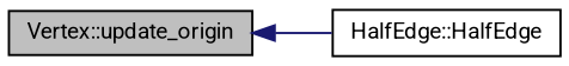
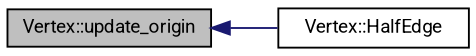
  digraph {
    rankdir=LR
    fontname=Roboto
    node [color=black fontname=Roboto fontsize=10 shape=record style=filled]
    n1 [fillcolor=grey75 fontcolor=black height=0.2 label="Vertex::update_origin" width=0.4]
-   n2 [fillcolor=white height=0.2 label="HalfEdge::HalfEdge" width=0.4]
+   n2 [fillcolor=white height=0.2 label="Vertex::HalfEdge" width=0.4]
    n1 -> n2 [color=midnightblue dir=back fontname=Roboto fontsize=10 labelfontname=Helvetica labelfontsize=10 style=solid]
  }
